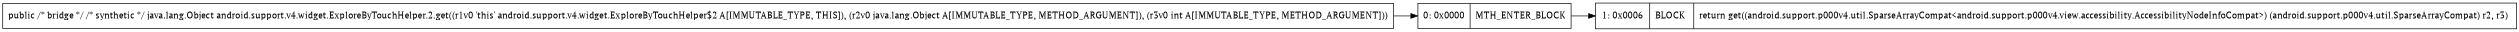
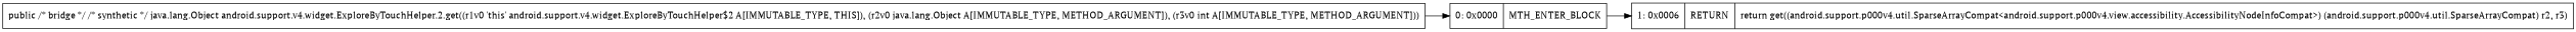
  digraph {
    rankdir=LR
    fontname="PT Serif"
    node [shape=record fontname="PT Serif"]
    edge [fontname="PT Serif"]
    n1 [label="{0\:\ 0x0000|MTH_ENTER_BLOCK\l}"]
-   n2 [label="{1\:\ 0x0006|BLOCK\l|return get((android.support.p000v4.util.SparseArrayCompat\<android.support.p000v4.view.accessibility.AccessibilityNodeInfoCompat\>) (android.support.p000v4.util.SparseArrayCompat) r2, r3)\l}"]
+   n2 [label="{1\:\ 0x0006|RETURN\l|return get((android.support.p000v4.util.SparseArrayCompat\<android.support.p000v4.view.accessibility.AccessibilityNodeInfoCompat\>) (android.support.p000v4.util.SparseArrayCompat) r2, r3)\l}"]
    n3 [label="{public \/* bridge *\/ \/* synthetic *\/ java.lang.Object android.support.v4.widget.ExploreByTouchHelper.2.get((r1v0 'this' android.support.v4.widget.ExploreByTouchHelper$2 A[IMMUTABLE_TYPE, THIS]), (r2v0 java.lang.Object A[IMMUTABLE_TYPE, METHOD_ARGUMENT]), (r3v0 int A[IMMUTABLE_TYPE, METHOD_ARGUMENT])) }"]
    n1 -> n2
    n3 -> n1
  }
